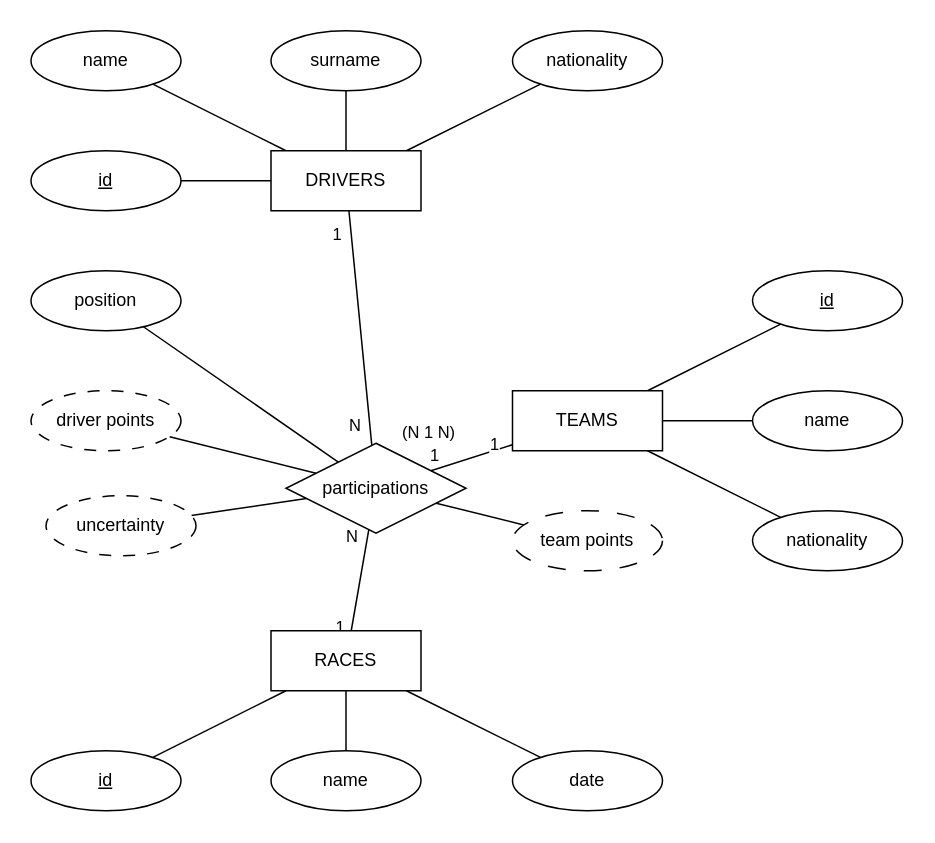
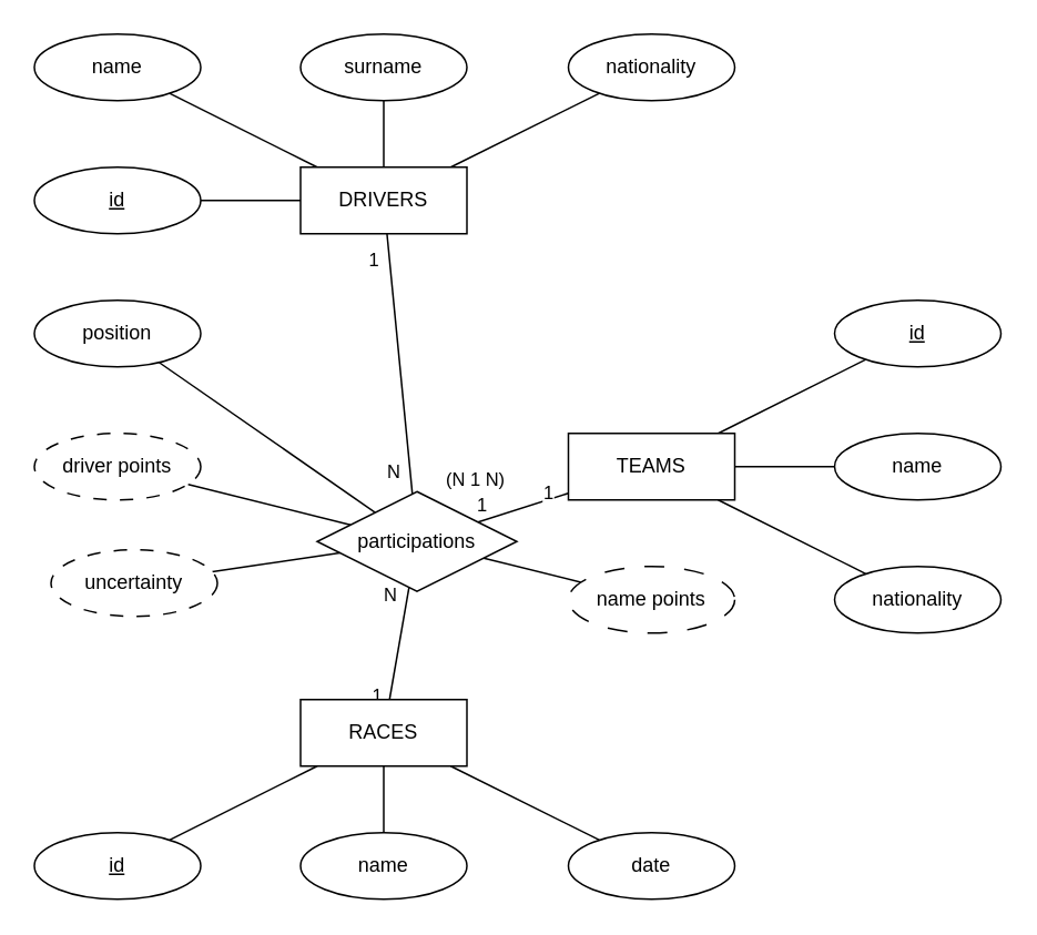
  <mxCell id="0" />
  <mxCell id="1" parent="0" />
  <mxCell id="2" style="rounded=0;orthogonalLoop=1;jettySize=auto;html=1;endArrow=none;endFill=0;" parent="1" source="6" target="27" edge="1"><mxGeometry relative="1" as="geometry" /></mxCell>
  <mxCell id="3" style="rounded=0;orthogonalLoop=1;jettySize=auto;html=1;endArrow=none;endFill=0;" parent="1" source="6" target="24" edge="1"><mxGeometry relative="1" as="geometry" /></mxCell>
  <mxCell id="4" style="rounded=0;orthogonalLoop=1;jettySize=auto;html=1;endArrow=none;endFill=0;" parent="1" source="20" target="23" edge="1"><mxGeometry relative="1" as="geometry"><mxPoint x="700" y="251" as="sourcePoint" /></mxGeometry></mxCell>
  <mxCell id="5" style="rounded=0;orthogonalLoop=1;jettySize=auto;html=1;endArrow=none;endFill=0;" parent="1" source="6" target="21" edge="1"><mxGeometry relative="1" as="geometry" /></mxCell>
  <mxCell id="6" value="TEAMS" style="whiteSpace=wrap;html=1;align=center;" parent="1" vertex="1"><mxGeometry x="341" y="260" width="100" height="40" as="geometry" /></mxCell>
  <mxCell id="7" value="N" style="rounded=0;orthogonalLoop=1;jettySize=auto;html=1;endArrow=none;endFill=0;" parent="1" source="13" target="20" edge="1"><mxGeometry x="0.818" y="-10" relative="1" as="geometry"><mxPoint as="offset" /></mxGeometry></mxCell>
  <mxCell id="8" value="1" style="edgeLabel;html=1;align=center;verticalAlign=middle;resizable=0;points=[];" parent="7" vertex="1" connectable="0"><mxGeometry x="-0.727" y="-1" relative="1" as="geometry"><mxPoint x="-9" y="-5" as="offset" /></mxGeometry></mxCell>
  <mxCell id="9" value="(N 1 N)" style="edgeLabel;html=1;align=center;verticalAlign=middle;resizable=0;points=[];" parent="7" vertex="1" connectable="0"><mxGeometry x="0.618" y="-2" relative="1" as="geometry"><mxPoint x="42" y="21" as="offset" /></mxGeometry></mxCell>
  <mxCell id="10" style="rounded=0;orthogonalLoop=1;jettySize=auto;html=1;endArrow=none;endFill=0;" parent="1" source="13" target="30" edge="1"><mxGeometry relative="1" as="geometry" /></mxCell>
  <mxCell id="11" style="rounded=0;orthogonalLoop=1;jettySize=auto;html=1;endArrow=none;endFill=0;" parent="1" source="13" target="31" edge="1"><mxGeometry relative="1" as="geometry" /></mxCell>
  <mxCell id="12" style="rounded=0;orthogonalLoop=1;jettySize=auto;html=1;endArrow=none;endFill=0;" parent="1" source="13" target="22" edge="1"><mxGeometry relative="1" as="geometry" /></mxCell>
  <mxCell id="13" value="DRIVERS" style="whiteSpace=wrap;html=1;align=center;" parent="1" vertex="1"><mxGeometry x="180" y="100" width="100" height="40" as="geometry" /></mxCell>
  <mxCell id="14" style="rounded=0;orthogonalLoop=1;jettySize=auto;html=1;endArrow=none;endFill=0;" parent="1" source="19" target="32" edge="1"><mxGeometry relative="1" as="geometry" /></mxCell>
  <mxCell id="15" style="rounded=0;orthogonalLoop=1;jettySize=auto;html=1;endArrow=none;endFill=0;" parent="1" source="19" target="29" edge="1"><mxGeometry relative="1" as="geometry" /></mxCell>
  <mxCell id="16" style="rounded=0;orthogonalLoop=1;jettySize=auto;html=1;endArrow=none;endFill=0;" parent="1" source="19" target="28" edge="1"><mxGeometry relative="1" as="geometry" /></mxCell>
  <mxCell id="17" value="N" style="rounded=0;orthogonalLoop=1;jettySize=auto;html=1;endArrow=none;endFill=0;" parent="1" source="19" target="20" edge="1"><mxGeometry x="0.818" y="10" relative="1" as="geometry"><mxPoint as="offset" /></mxGeometry></mxCell>
  <mxCell id="18" value="&lt;div&gt;1&lt;/div&gt;" style="edgeLabel;html=1;align=center;verticalAlign=middle;resizable=0;points=[];" parent="17" vertex="1" connectable="0"><mxGeometry x="-0.654" y="1" relative="1" as="geometry"><mxPoint x="-9" y="9" as="offset" /></mxGeometry></mxCell>
  <mxCell id="19" value="RACES" style="whiteSpace=wrap;html=1;align=center;" parent="1" vertex="1"><mxGeometry x="180" y="420" width="100" height="40" as="geometry" /></mxCell>
  <mxCell id="20" value="&lt;span class=&quot;tag_lemma&quot;&gt;&lt;a rel=&quot;nofollow&quot; class=&quot;dictLink&quot;&gt;participations&lt;/a&gt;&lt;/span&gt;" style="shape=rhombus;perimeter=rhombusPerimeter;whiteSpace=wrap;html=1;align=center;" parent="1" vertex="1"><mxGeometry x="190" y="295" width="120" height="60" as="geometry" /></mxCell>
  <mxCell id="21" value="nationality" style="ellipse;whiteSpace=wrap;html=1;align=center;" parent="1" vertex="1"><mxGeometry x="501" y="340" width="100" height="40" as="geometry" /></mxCell>
  <mxCell id="22" value="nationality" style="ellipse;whiteSpace=wrap;html=1;align=center;" parent="1" vertex="1"><mxGeometry x="341" y="20" width="100" height="40" as="geometry" /></mxCell>
- <mxCell id="23" value="team points" style="ellipse;whiteSpace=wrap;html=1;align=center;dashed=1;dashPattern=12 12;" parent="1" vertex="1"><mxGeometry x="341" y="340" width="100" height="40" as="geometry" /></mxCell>
+ <mxCell id="23" value="name points" style="ellipse;whiteSpace=wrap;html=1;align=center;dashed=1;dashPattern=12 12;" parent="1" vertex="1"><mxGeometry x="341" y="340" width="100" height="40" as="geometry" /></mxCell>
  <mxCell id="24" value="name" style="ellipse;whiteSpace=wrap;html=1;align=center;" parent="1" vertex="1"><mxGeometry x="501" y="260" width="100" height="40" as="geometry" /></mxCell>
  <mxCell id="25" style="rounded=0;orthogonalLoop=1;jettySize=auto;html=1;endArrow=none;endFill=0;" parent="1" source="26" target="20" edge="1"><mxGeometry relative="1" as="geometry" /></mxCell>
  <mxCell id="26" value="position" style="ellipse;whiteSpace=wrap;html=1;align=center;" parent="1" vertex="1"><mxGeometry x="20" y="180" width="100" height="40" as="geometry" /></mxCell>
  <mxCell id="27" value="id" style="ellipse;whiteSpace=wrap;html=1;align=center;fontStyle=4" parent="1" vertex="1"><mxGeometry x="501" y="180" width="100" height="40" as="geometry" /></mxCell>
  <mxCell id="28" value="date" style="ellipse;whiteSpace=wrap;html=1;align=center;" parent="1" vertex="1"><mxGeometry x="341" y="500" width="100" height="40" as="geometry" /></mxCell>
  <mxCell id="29" value="id" style="ellipse;whiteSpace=wrap;html=1;align=center;fontStyle=4" parent="1" vertex="1"><mxGeometry x="20" y="500" width="100" height="40" as="geometry" /></mxCell>
  <mxCell id="30" value="id" style="ellipse;whiteSpace=wrap;html=1;align=center;fontStyle=4" parent="1" vertex="1"><mxGeometry x="20" y="100" width="100" height="40" as="geometry" /></mxCell>
  <mxCell id="31" value="name" style="ellipse;whiteSpace=wrap;html=1;align=center;" parent="1" vertex="1"><mxGeometry x="20" y="20" width="100" height="40" as="geometry" /></mxCell>
  <mxCell id="32" value="name" style="ellipse;whiteSpace=wrap;html=1;align=center;" parent="1" vertex="1"><mxGeometry x="180" y="500" width="100" height="40" as="geometry" /></mxCell>
  <mxCell id="33" style="rounded=0;orthogonalLoop=1;jettySize=auto;html=1;endArrow=none;endFill=0;" parent="1" source="20" target="34" edge="1"><mxGeometry relative="1" as="geometry"><mxPoint x="195" y="228" as="sourcePoint" /><mxPoint x="142.056" y="193.33" as="targetPoint" /></mxGeometry></mxCell>
  <mxCell id="34" value="uncertainty" style="ellipse;whiteSpace=wrap;html=1;align=center;dashed=1;dashPattern=8 8;" parent="1" vertex="1"><mxGeometry x="30" y="330" width="100" height="40" as="geometry" /></mxCell>
  <mxCell id="35" value="driver points" style="ellipse;whiteSpace=wrap;html=1;align=center;dashed=1;dashPattern=8 8;" parent="1" vertex="1"><mxGeometry x="20" y="260" width="100" height="40" as="geometry" /></mxCell>
  <mxCell id="36" style="rounded=0;orthogonalLoop=1;jettySize=auto;html=1;endArrow=none;endFill=0;" parent="1" source="20" target="35" edge="1"><mxGeometry relative="1" as="geometry"><mxPoint x="206" y="237" as="sourcePoint" /><mxPoint x="107" y="253" as="targetPoint" /></mxGeometry></mxCell>
  <mxCell id="37" style="rounded=0;orthogonalLoop=1;jettySize=auto;html=1;endArrow=none;endFill=0;" parent="1" source="20" target="6" edge="1"><mxGeometry relative="1" as="geometry"><mxPoint x="270" y="275.286" as="sourcePoint" /><mxPoint x="371" y="225.286" as="targetPoint" /></mxGeometry></mxCell>
  <mxCell id="38" value="1" style="edgeLabel;html=1;align=center;verticalAlign=middle;resizable=0;points=[];" parent="37" vertex="1" connectable="0"><mxGeometry x="-0.805" relative="1" as="geometry"><mxPoint x="-4" y="-9" as="offset" /></mxGeometry></mxCell>
  <mxCell id="39" value="1" style="edgeLabel;html=1;align=center;verticalAlign=middle;resizable=0;points=[];" parent="37" vertex="1" connectable="0"><mxGeometry x="-0.137" relative="1" as="geometry"><mxPoint x="18" y="-10" as="offset" /></mxGeometry></mxCell>
  <mxCell id="40" value="surname" style="ellipse;whiteSpace=wrap;html=1;align=center;" parent="1" vertex="1"><mxGeometry x="180" y="20" width="100" height="40" as="geometry" /></mxCell>
  <mxCell id="41" style="rounded=0;orthogonalLoop=1;jettySize=auto;html=1;endArrow=none;endFill=0;" parent="1" source="13" target="40" edge="1"><mxGeometry relative="1" as="geometry"><mxPoint x="200" y="110" as="sourcePoint" /><mxPoint x="111" y="66" as="targetPoint" /></mxGeometry></mxCell>
